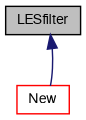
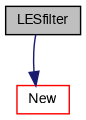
  digraph {
    rankdir=TB
    node [fontname=FreeSans fontsize=10 shape=record]
    n1 [color=black fillcolor=grey75 fontcolor=black height=0.2 label=LESfilter style=filled width=0.4]
    n2 [color=red height=0.2 label=New width=0.4]
-   n2 -> n1 [color=midnightblue fontname=FreeSans fontsize=10 labelfontname=FreeSans labelfontsize=10 style=solid]
+   n1 -> n2 [color=midnightblue fontname=FreeSans fontsize=10 labelfontname=FreeSans labelfontsize=10 style=solid]
  }
